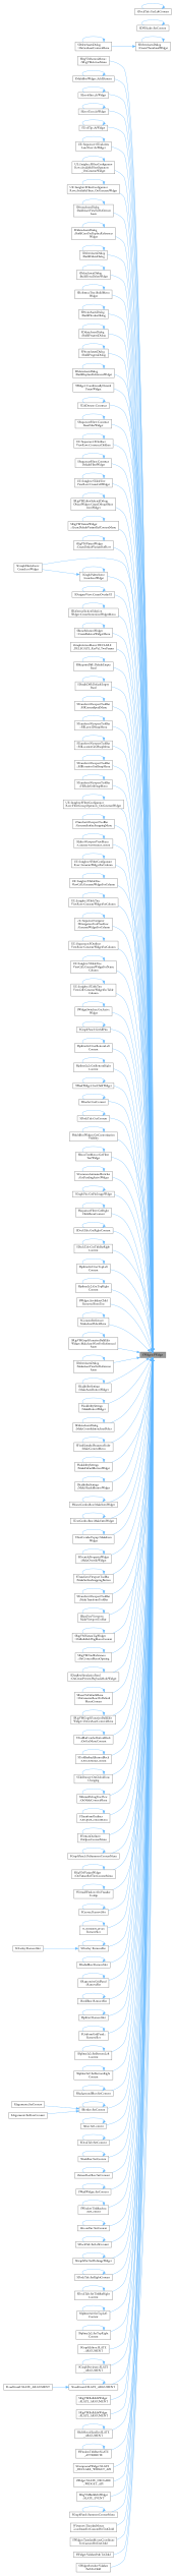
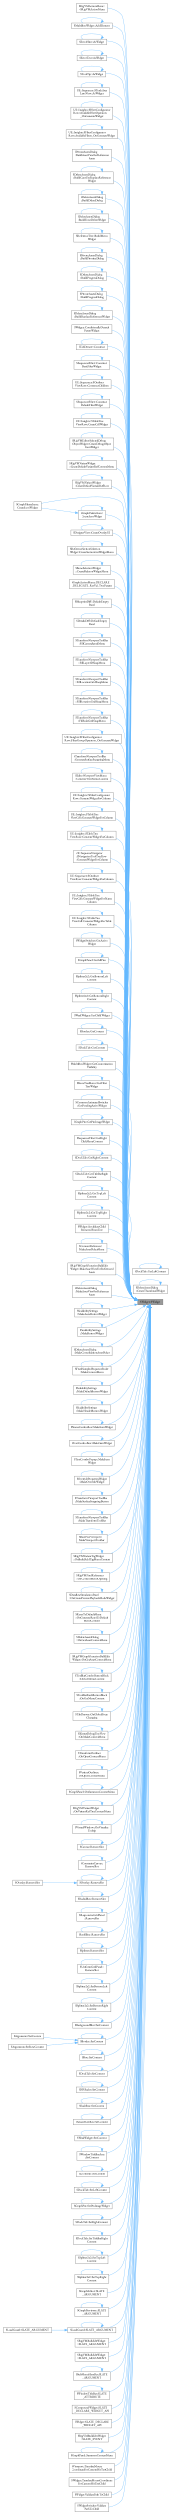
  digraph {
    fontname="EB Garamond"
    rankdir=RL
    node [color=grey40 fillcolor=white fontname="EB Garamond" fontsize=10 shape=box style=filled]
    edge [color=steelblue1 dir=back fontname="EB Garamond" fontsize=10 labelfontname=Helvetica labelfontsize=10 style=solid]
    n1 [color=gray40 fillcolor=grey60 fontcolor=black height=0.2 label="SWidget::SWidget" width=0.4]
    n2 [height=0.2 label="SRigVMActionMenu::\l~SRigVMActionMenu" width=0.4]
    n3 [height=0.2 label="SMultiBoxWidget::AddElement" width=0.4]
    n4 [height=0.2 label="SErrorHint::AsWidget" width=0.4]
    n5 [height=0.2 label="SErrorText::AsWidget" width=0.4]
    n6 [height=0.2 label="SToolTip::AsWidget" width=0.4]
    n7 [height=0.2 label="UE::Sequencer::STrackArea\lLaneView::AsWidget" width=0.4]
    n8 [height=0.2 label="UE::Insights::SFilterConfigurator\lRow::AvailableFilterOperators\l_OnGenerateWidget" width=0.4]
    n9 [height=0.2 label="UE::Insights::SFilterConfigurator\lRow::AvailableFilters_OnGenerateWidget" width=0.4]
    n10 [height=0.2 label="SPrivateAssetsDialog\l::BuildAssetViewForReferencer\lAssets" width=0.4]
    n11 [height=0.2 label="SDeleteAssetsDialog\l::BuildCantUseReplaceReferences\lWidget" width=0.4]
    n12 [height=0.2 label="SDeleteAssetsDialog\l::BuildDeleteDialog" width=0.4]
    n13 [height=0.2 label="SDeleteAssetsDialog\l::BuildForceDeleteWidget" width=0.4]
    n14 [height=0.2 label="SReferenceTree::BuildMenu\lWidget" width=0.4]
    n15 [height=0.2 label="SPrivateAssetsDialog\l::BuildPrivatizeDialog" width=0.4]
    n16 [height=0.2 label="SDeleteAssetsDialog\l::BuildProgressDialog" width=0.4]
    n17 [height=0.2 label="SPrivateAssetsDialog\l::BuildProgressDialog" width=0.4]
    n18 [height=0.2 label="SDeleteAssetsDialog\l::BuildReplaceReferencesWidget" width=0.4]
    n19 [height=0.2 label="SWidget::ConditionallyDetatch\lParentWidget" width=0.4]
    n20 [height=0.2 label="STabDrawer::Construct" width=0.4]
    n21 [height=0.2 label="SSequencerFilter::Construct\lBasicFilterWidget" width=0.4]
    n22 [height=0.2 label="UE::Sequencer::SOutliner\lViewRow::ConstructChildren" width=0.4]
    n23 [height=0.2 label="SSequencerFilter::Construct\lDefaultFilterWidget" width=0.4]
    n24 [height=0.2 label="UE::Insights::STableTree\lViewRow::CreateCellWidget" width=0.4]
    n25 [height=0.2 label="SRigVMEditorSelectedDebug\lObjectWidget::CreateDebugObject\lItemWidget" width=0.4]
    n26 [height=0.2 label="SRigVMVariantWidget\l::CreateDefaultVariantRefContextMenu" width=0.4]
    n27 [height=0.2 label="SRigVMVariantWidget\l::CreateDefaultVariantRefRow" width=0.4]
    n28 [height=0.2 label="SGraphPaletteItem::\lCreateIconWidget" width=0.4]
    n29 [height=0.2 label="SGraphPaletteItem::\lCreateIconWidget" width=0.4]
    n30 [height=0.2 label="SDesignerView::CreateOverlayUI" width=0.4]
    n31 [height=0.2 label="SReferenceSectionSelection\lWidget::CreateSectionListWidgetMenu" width=0.4]
    n32 [height=0.2 label="SBoneSelectionWidget\l::CreateSkeletonWidgetMenu" width=0.4]
    n33 [height=0.2 label="SGraphActionMenu::DECLARE\l_DELEGATE_RetVal_TwoParams" width=0.4]
    n34 [height=0.2 label="SBlueprintDiff::DefaultEmpty\lPanel" width=0.4]
    n35 [height=0.2 label="SDetailsDiff::DefaultEmpty\lPanel" width=0.4]
    n36 [height=0.2 label="STransformViewportToolBar\l::FillCameraSpeedMenu" width=0.4]
    n37 [height=0.2 label="STransformViewportToolBar\l::FillLayer2DSnapMenu" width=0.4]
    n38 [height=0.2 label="STransformViewportToolBar\l::FillLocationGridSnapMenu" width=0.4]
    n39 [height=0.2 label="STransformViewportToolBar\l::FillRotationGridSnapMenu" width=0.4]
    n40 [height=0.2 label="STransformViewportToolBar\l::FillScaleGridSnapMenu" width=0.4]
    n41 [height=0.2 label="UE::Insights::SFilterConfigurator\lRow::FilterGroupOperators_OnGenerateWidget" width=0.4]
    n42 [height=0.2 label="STransformViewportToolBar\l::GenerateSurfaceSnappingMenu" width=0.4]
    n43 [height=0.2 label="SEditorViewportViewMenu\l::GenerateViewMenuContent" width=0.4]
    n44 [height=0.2 label="UE::Insights::SFilterConfigurator\lRow::GenerateWidgetForColumn" width=0.4]
    n45 [height=0.2 label="UE::Insights::STableTree\lViewCell::GenerateWidgetForColumn" width=0.4]
    n46 [height=0.2 label="UE::Insights::STableTree\lViewRow::GenerateWidgetForColumn" width=0.4]
    n47 [height=0.2 label="UE::SequenceNavigator\l::SNavigationToolTreeRow\l::GenerateWidgetForColumn" width=0.4]
    n48 [height=0.2 label="UE::Sequencer::SOutliner\lViewRow::GenerateWidgetForColumn" width=0.4]
    n49 [height=0.2 label="UE::Insights::STableTree\lViewCell::GenerateWidgetForName\lColumn" width=0.4]
    n50 [height=0.2 label="UE::Insights::STableTree\lViewCell::GenerateWidgetForTable\lColumn" width=0.4]
    n51 [height=0.2 label="SWidgetSwitcher::GetActive\lWidget" width=0.4]
    n52 [height=0.2 label="SGraphPanel::GetAllPins" width=0.4]
    n53 [height=0.2 label="SSplitter2x2::GetBottomLeft\lContent" width=0.4]
    n54 [height=0.2 label="SSplitter2x2::GetBottomRight\lContent" width=0.4]
    n55 [height=0.2 label="SWeakWidget::GetChildWidget" width=0.4]
    n56 [height=0.2 label="SBorder::GetContent" width=0.4]
    n57 [height=0.2 label="SDockTab::GetContent" width=0.4]
    n58 [height=0.2 label="SMultiBoxWidget::GetCustomization\lVisibility" width=0.4]
    n59 [height=0.2 label="SBoneTreeMenu::GetFilter\lTextWidget" width=0.4]
    n60 [height=0.2 label="SCommonAnimatedSwitcher\l::GetPendingActiveWidget" width=0.4]
    n61 [height=0.2 label="SGraphPin::GetPinImageWidget" width=0.4]
    n62 [height=0.2 label="SSequencerFilter::GetRight\lClickMenuContent" width=0.4]
    n63 [height=0.2 label="SDockTab::GetRightContent" width=0.4]
    n64 [height=0.2 label="SDockTab::GetTitleBarRight\lContent" width=0.4]
    n65 [height=0.2 label="SSplitter2x2::GetTopLeft\lContent" width=0.4]
    n66 [height=0.2 label="SSplitter2x2::GetTopRight\lContent" width=0.4]
    n67 [height=0.2 label="SWidget::InvalidateChild\lRemovedFromTree" width=0.4]
    n68 [height=0.2 label="SContentReference::\lMakeAssetPickerMenu" width=0.4]
    n69 [height=0.2 label="SRigVMGraphFunctionBulkEdit\lWidget::MakeAssetViewForReferenced\lAssets" width=0.4]
    n70 [height=0.2 label="SDeleteAssetsDialog\l::MakeAssetViewForReferencer\lAssets" width=0.4]
    n71 [height=0.2 label="SScalabilitySettings\l::MakeAutoButtonWidget" width=0.4]
    n72 [height=0.2 label="SScalabilitySettings\l::MakeButtonWidget" width=0.4]
    n73 [height=0.2 label="SDeleteAssetsDialog\l::MakeConsolidationAssetPicker" width=0.4]
    n74 [height=0.2 label="SFixedSampledSequenceRuler\l::MakeContextMenu" width=0.4]
    n75 [height=0.2 label="SScalabilitySettings\l::MakeDefaultButtonWidget" width=0.4]
    n76 [height=0.2 label="SScalabilitySettings\l::MakeHeaderButtonWidget" width=0.4]
    n77 [height=0.2 label="SNameComboBox::MakeItemWidget" width=0.4]
    n78 [height=0.2 label="STextComboBox::MakeItemWidget" width=0.4]
    n79 [height=0.2 label="STextComboPopup::MakeItem\lWidget" width=0.4]
    n80 [height=0.2 label="SOverridePropertiesWidget\l::MakeOverrideWidget" width=0.4]
    n81 [height=0.2 label="STransformViewportToolBar\l::MakeSurfaceSnappingButton" width=0.4]
    n82 [height=0.2 label="STransformViewportToolBar\l::MakeTransformToolBar" width=0.4]
    n83 [height=0.2 label="SBasePoseViewport::\lMakeViewportToolbar" width=0.4]
    n84 [height=0.2 label="SRigVMVariantTagWidget\l::OnBuildAddTagMenuContent" width=0.4]
    n85 [height=0.2 label="SRigVMFindReferences\l::OnContextMenuOpening" width=0.4]
    n86 [height=0.2 label="SDataflowSimulationPanel\l::OnCreatePreviewPlaybackModeWidget" width=0.4]
    n87 [height=0.2 label="SResetToDefaultMenu\l::OnGenerateResetToDefault\lMenuContent" width=0.4]
    n88 [height=0.2 label="SDeleteAssetsDialog\l::OnGetAssetContextMenu" width=0.4]
    n89 [height=0.2 label="SRigVMGraphFunctionBulkEdit\lWidget::OnGetAssetContextMenu" width=0.4]
    n90 [height=0.2 label="SToolBarComboButtonBlock\l::OnGetMenuContent" width=0.4]
    n91 [height=0.2 label="SToolBarStackButtonBlock\l::OnGetMenuContent" width=0.4]
    n92 [height=0.2 label="STabDrawer::OnGlobalFocus\lChanging" width=0.4]
    n93 [height=0.2 label="SKismetDebugTreeView\l::OnMakeContextMenu" width=0.4]
    n94 [height=0.2 label="STransformOutliner\l::OnOpenContextMenu" width=0.4]
    n95 [height=0.2 label="SVerticesOutliner::\lOnOpenContextMenu" width=0.4]
    n96 [height=0.2 label="SGraphPanel::OnSummonContextMenu" width=0.4]
    n97 [height=0.2 label="SRigVMVariantWidget\l::OnVariantRefTreeContextMenu" width=0.4]
    n98 [height=0.2 label="SVirtualWindow::OnVisualize\lTooltip" width=0.4]
    n99 [height=0.2 label="SCanvas::RemoveSlot" width=0.4]
    n100 [height=0.2 label="SConstraintCanvas::\lRemoveSlot" width=0.4]
    n101 [height=0.2 label="SOverlay::RemoveSlot" width=0.4]
    n102 [height=0.2 label="SRadialBox::RemoveSlot" width=0.4]
    n103 [height=0.2 label="SResponsiveGridPanel\l::RemoveSlot" width=0.4]
    n104 [height=0.2 label="SScrollBox::RemoveSlot" width=0.4]
    n105 [height=0.2 label="SSplitter::RemoveSlot" width=0.4]
    n106 [height=0.2 label="SUniformGridPanel::\lRemoveSlot" width=0.4]
    n107 [height=0.2 label="SSplitter2x2::SetBottomLeft\lContent" width=0.4]
    n108 [height=0.2 label="SSplitter2x2::SetBottomRight\lContent" width=0.4]
    n109 [height=0.2 label="SBackgroundBlur::SetContent" width=0.4]
    n110 [height=0.2 label="SBorder::SetContent" width=0.4]
    n111 [height=0.2 label="SBox::SetContent" width=0.4]
    n112 [height=0.2 label="SDockTab::SetContent" width=0.4]
    n113 [height=0.2 label="SDPIScaler::SetContent" width=0.4]
    n114 [height=0.2 label="SScaleBox::SetContent" width=0.4]
    n115 [height=0.2 label="SScissorRectBox::SetContent" width=0.4]
    n116 [height=0.2 label="SWeakWidget::SetContent" width=0.4]
    n117 [height=0.2 label="SWindowTitleBarArea\l::SetContent" width=0.4]
    n118 [height=0.2 label="SZoomPan::SetContent" width=0.4]
    n119 [height=0.2 label="SDockTab::SetLeftContent" width=0.4]
    n120 [height=0.2 label="SGraphPin::SetPinImageWidget" width=0.4]
    n121 [height=0.2 label="SDockTab::SetRightContent" width=0.4]
    n122 [height=0.2 label="SDockTab::SetTitleBarRight\lContent" width=0.4]
    n123 [height=0.2 label="SSplitter2x2::SetTopLeft\lContent" width=0.4]
    n124 [height=0.2 label="SSplitter2x2::SetTopRight\lContent" width=0.4]
    n125 [height=0.2 label="SGraphEditor::SLATE\l_ARGUMENT" width=0.4]
    n126 [height=0.2 label="SGraphPreviewer::SLATE\l_ARGUMENT" width=0.4]
    n127 [height=0.2 label="SLoadGuard::SLATE_ARGUMENT" width=0.4]
    n128 [height=0.2 label="SRigVMBulkEditWidget\l::SLATE_ARGUMENT" width=0.4]
    n129 [height=0.2 label="SRigVMBulkEditWidget\l::SLATE_ARGUMENT" width=0.4]
    n130 [height=0.2 label="SSubMenuHandler::SLATE\l_ARGUMENT" width=0.4]
    n131 [height=0.2 label="SWindowTitleBar::SLATE\l_ATTRIBUTE" width=0.4]
    n132 [height=0.2 label="SCompoundWidget::SLATE\l_DECLARE_WIDGET_API" width=0.4]
    n133 [height=0.2 label="SWidget::SLATE_DECLARE\l_WIDGET_API" width=0.4]
    n134 [height=0.2 label="SRigVMBulkEditWidget\l::SLATE_EVENT" width=0.4]
    n135 [height=0.2 label="SGraphPanel::SummonContextMenu" width=0.4]
    n136 [height=0.2 label="SViewport::TranslateMouse\lCoordinateForCustomHitTestChild" width=0.4]
    n137 [height=0.2 label="SWidget::TranslateMouseCoordinate\lForCustomHitTestChild" width=0.4]
    n138 [height=0.2 label="SWidget::ValidatePathToChild" width=0.4]
    n139 [height=0.2 label="SWidgetSwitcher::Validate\lPathToChild" width=0.4]
    n140 [height=0.2 label="SDeleteAssetsDialog\l::CreateThumbnailWidget" width=0.4]
    n141 [height=0.2 label="SDockTab::GetLeftContent" width=0.4]
    n142 [height=0.2 label="SOverlay::RemoveSlot" width=0.4]
    n143 [height=0.2 label="FArguments::SetContent" width=0.4]
    n144 [height=0.2 label="FArguments::SetRowContent" width=0.4]
    n145 [height=0.2 label="SLoadGuard::SLATE_ARGUMENT" width=0.4]
    n1 -> n2
    n1 -> n3
    n1 -> n4
    n1 -> n5
    n1 -> n6
    n1 -> n7
    n1 -> n8
    n1 -> n9
    n1 -> n10
    n1 -> n11
    n1 -> n12
    n1 -> n13
    n1 -> n14
    n1 -> n15
    n1 -> n16
    n1 -> n17
    n1 -> n18
    n1 -> n19
    n1 -> n20
    n1 -> n21
    n1 -> n22
    n1 -> n23
    n1 -> n24
    n1 -> n25
    n1 -> n26
    n1 -> n27
    n1 -> n28
    n1 -> n29
    n1 -> n30
    n1 -> n31
    n1 -> n32
    n1 -> n33
    n1 -> n34
    n1 -> n35
    n1 -> n36
    n1 -> n37
    n1 -> n38
    n1 -> n39
    n1 -> n40
    n1 -> n41
    n1 -> n42
    n1 -> n43
    n1 -> n44
    n1 -> n45
    n1 -> n46
    n1 -> n47
    n1 -> n48
    n1 -> n49
    n1 -> n50
    n1 -> n51
    n1 -> n52
    n1 -> n53
    n1 -> n54
    n1 -> n55
    n1 -> n56
    n1 -> n57
    n1 -> n58
    n1 -> n59
    n1 -> n60
    n1 -> n61
    n1 -> n62
    n1 -> n63
    n1 -> n64
    n1 -> n65
    n1 -> n66
    n1 -> n67
    n1 -> n68
    n1 -> n69
    n1 -> n70
    n1 -> n71
    n1 -> n72
    n1 -> n73
    n1 -> n74
    n1 -> n75
    n1 -> n76
    n1 -> n77
    n1 -> n78
    n1 -> n79
    n1 -> n80
    n1 -> n81
    n1 -> n82
    n1 -> n83
    n1 -> n84
    n1 -> n85
    n1 -> n86
    n1 -> n87
-   n140 -> n88
+   n1 -> n88
    n1 -> n89
    n1 -> n90
    n1 -> n91
    n1 -> n92
    n1 -> n93
    n1 -> n94
    n1 -> n95
    n1 -> n96
    n1 -> n97
    n1 -> n98
    n1 -> n99
    n1 -> n100
    n1 -> n101
    n1 -> n102
    n1 -> n103
    n1 -> n104
    n1 -> n105
    n1 -> n106
    n1 -> n107
    n1 -> n108
    n1 -> n109
    n1 -> n110
    n1 -> n111
    n1 -> n112
+   n1 -> n113
    n1 -> n114
    n1 -> n115
    n1 -> n116
    n1 -> n117
    n1 -> n118
    n1 -> n119
    n1 -> n120
    n1 -> n121
    n1 -> n122
    n1 -> n123
    n1 -> n124
    n1 -> n125
    n1 -> n126
    n1 -> n127
    n1 -> n128
    n1 -> n129
    n1 -> n130
    n1 -> n131
    n1 -> n132
    n1 -> n133
    n1 -> n134
    n1 -> n135
    n1 -> n136
    n1 -> n137
    n1 -> n138
    n1 -> n139
    n3 -> n3
    n4 -> n4
    n5 -> n5
    n6 -> n6
    n7 -> n7
    n8 -> n8
    n9 -> n9
    n10 -> n10
    n11 -> n11
    n12 -> n12
    n13 -> n13
    n14 -> n14
    n15 -> n15
    n16 -> n16
    n17 -> n17
    n18 -> n18
    n20 -> n20
    n21 -> n21
    n22 -> n22
    n23 -> n23
    n24 -> n24
    n25 -> n25
    n26 -> n26
    n27 -> n27
    n29 -> n28
    n29 -> n29
    n30 -> n30
    n31 -> n31
    n32 -> n32
    n34 -> n34
    n35 -> n35
    n36 -> n36
    n37 -> n37
    n38 -> n38
    n39 -> n39
    n40 -> n40
    n41 -> n41
    n42 -> n42
    n43 -> n43
    n44 -> n44
    n45 -> n45
    n46 -> n46
    n47 -> n47
    n48 -> n48
    n49 -> n49
    n50 -> n50
    n51 -> n51
    n52 -> n52
    n53 -> n53
    n54 -> n54
    n55 -> n55
    n56 -> n56
    n57 -> n57
    n58 -> n58
    n59 -> n59
    n60 -> n60
    n61 -> n61
    n62 -> n62
    n63 -> n63
    n64 -> n64
    n65 -> n65
    n66 -> n66
    n68 -> n68
    n69 -> n69
    n70 -> n70
    n71 -> n71
    n72 -> n72
    n73 -> n73
    n74 -> n74
    n75 -> n75
    n76 -> n76
    n77 -> n77
    n78 -> n78
    n79 -> n79
    n80 -> n80
    n81 -> n81
    n82 -> n82
    n83 -> n83
    n84 -> n84
    n85 -> n85
    n86 -> n86
    n87 -> n87
    n88 -> n88
    n89 -> n89
    n90 -> n90
    n91 -> n91
    n92 -> n92
    n93 -> n93
    n94 -> n94
    n95 -> n95
    n96 -> n96
    n97 -> n97
    n98 -> n98
    n99 -> n99
    n100 -> n100
    n101 -> n101
    n101 -> n142
    n102 -> n102
    n103 -> n103
    n104 -> n104
    n105 -> n105
    n106 -> n106
    n107 -> n107
    n108 -> n108
    n109 -> n109
    n110 -> n110
    n110 -> n143
    n110 -> n144
    n111 -> n111
    n112 -> n112
    n113 -> n113
    n114 -> n114
    n115 -> n115
    n116 -> n116
    n117 -> n117
    n118 -> n118
    n119 -> n119
    n120 -> n120
    n121 -> n121
    n122 -> n122
    n123 -> n123
    n124 -> n124
    n126 -> n126
    n127 -> n127
    n127 -> n145
    n130 -> n130
    n131 -> n131
    n135 -> n135
    n140 -> n140
    n141 -> n141
  }
